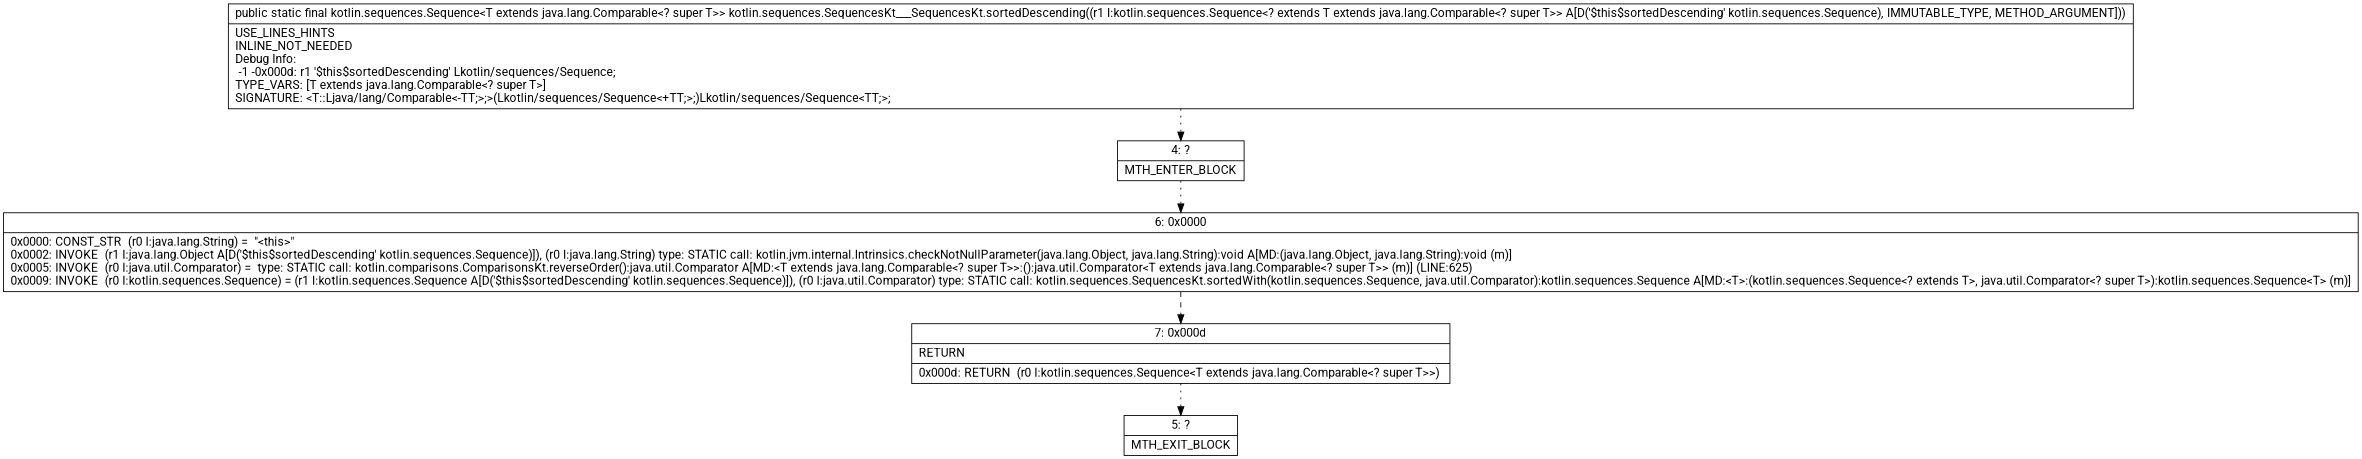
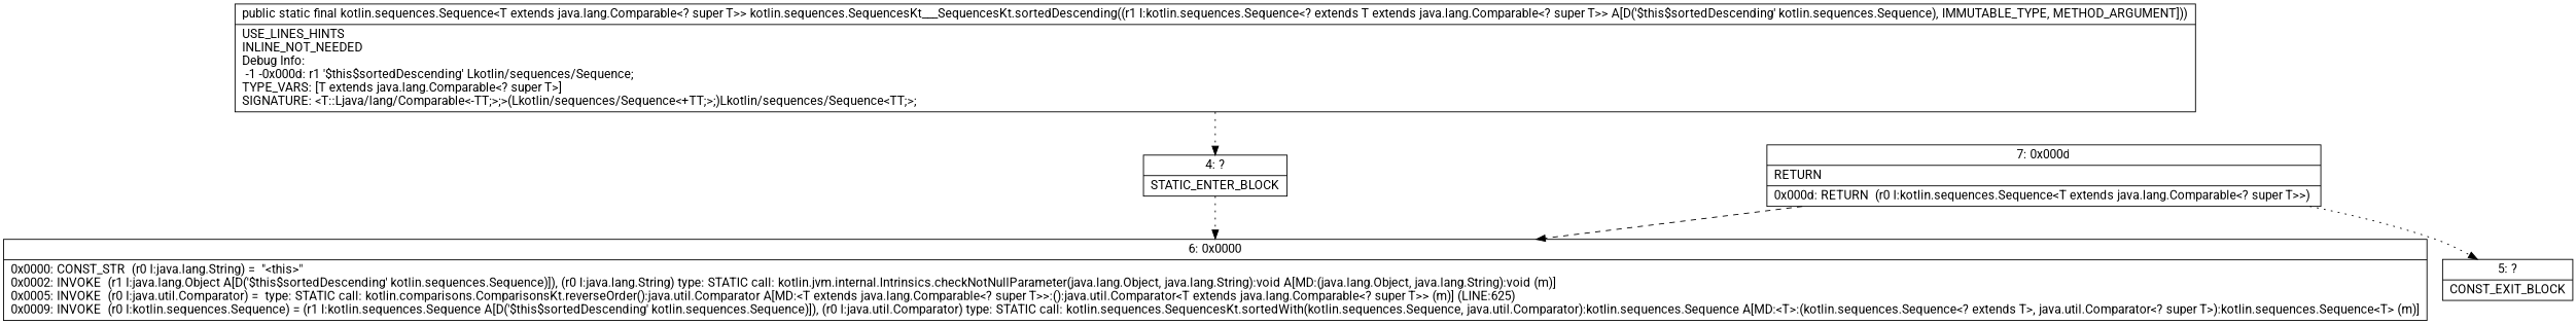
  digraph {
    fontname=Roboto
    node [fontname=Roboto shape=record]
    edge [fontname=Roboto style=dotted]
-   n1 [label="{4\:\ ?|MTH_ENTER_BLOCK\l}"]
+   n1 [label="{4\:\ ?|STATIC_ENTER_BLOCK\l}"]
    n2 [label="{6\:\ 0x0000|0x0000: CONST_STR  (r0 I:java.lang.String) =  \"\<this\>\" \l0x0002: INVOKE  (r1 I:java.lang.Object A[D('$this$sortedDescending' kotlin.sequences.Sequence)]), (r0 I:java.lang.String) type: STATIC call: kotlin.jvm.internal.Intrinsics.checkNotNullParameter(java.lang.Object, java.lang.String):void A[MD:(java.lang.Object, java.lang.String):void (m)]\l0x0005: INVOKE  (r0 I:java.util.Comparator) =  type: STATIC call: kotlin.comparisons.ComparisonsKt.reverseOrder():java.util.Comparator A[MD:\<T extends java.lang.Comparable\<? super T\>\>:():java.util.Comparator\<T extends java.lang.Comparable\<? super T\>\> (m)] (LINE:625)\l0x0009: INVOKE  (r0 I:kotlin.sequences.Sequence) = (r1 I:kotlin.sequences.Sequence A[D('$this$sortedDescending' kotlin.sequences.Sequence)]), (r0 I:java.util.Comparator) type: STATIC call: kotlin.sequences.SequencesKt.sortedWith(kotlin.sequences.Sequence, java.util.Comparator):kotlin.sequences.Sequence A[MD:\<T\>:(kotlin.sequences.Sequence\<? extends T\>, java.util.Comparator\<? super T\>):kotlin.sequences.Sequence\<T\> (m)]\l}"]
    n3 [label="{7\:\ 0x000d|RETURN\l|0x000d: RETURN  (r0 I:kotlin.sequences.Sequence\<T extends java.lang.Comparable\<? super T\>\>) \l}"]
-   n4 [label="{5\:\ ?|MTH_EXIT_BLOCK\l}"]
+   n4 [label="{5\:\ ?|CONST_EXIT_BLOCK\l}"]
    n5 [label="{public static final kotlin.sequences.Sequence\<T extends java.lang.Comparable\<? super T\>\> kotlin.sequences.SequencesKt___SequencesKt.sortedDescending((r1 I:kotlin.sequences.Sequence\<? extends T extends java.lang.Comparable\<? super T\>\> A[D('$this$sortedDescending' kotlin.sequences.Sequence), IMMUTABLE_TYPE, METHOD_ARGUMENT]))  | USE_LINES_HINTS\lINLINE_NOT_NEEDED\lDebug Info:\l  \-1 \-0x000d: r1 '$this$sortedDescending' Lkotlin\/sequences\/Sequence;\lTYPE_VARS: [T extends java.lang.Comparable\<? super T\>]\lSIGNATURE: \<T::Ljava\/lang\/Comparable\<\-TT;\>;\>(Lkotlin\/sequences\/Sequence\<+TT;\>;)Lkotlin\/sequences\/Sequence\<TT;\>;\l}"]
    n1 -> n2
-   n2 -> n3 [style=dashed]
+   n3 -> n2 [style=dashed]
    n3 -> n4
    n5 -> n1
  }
